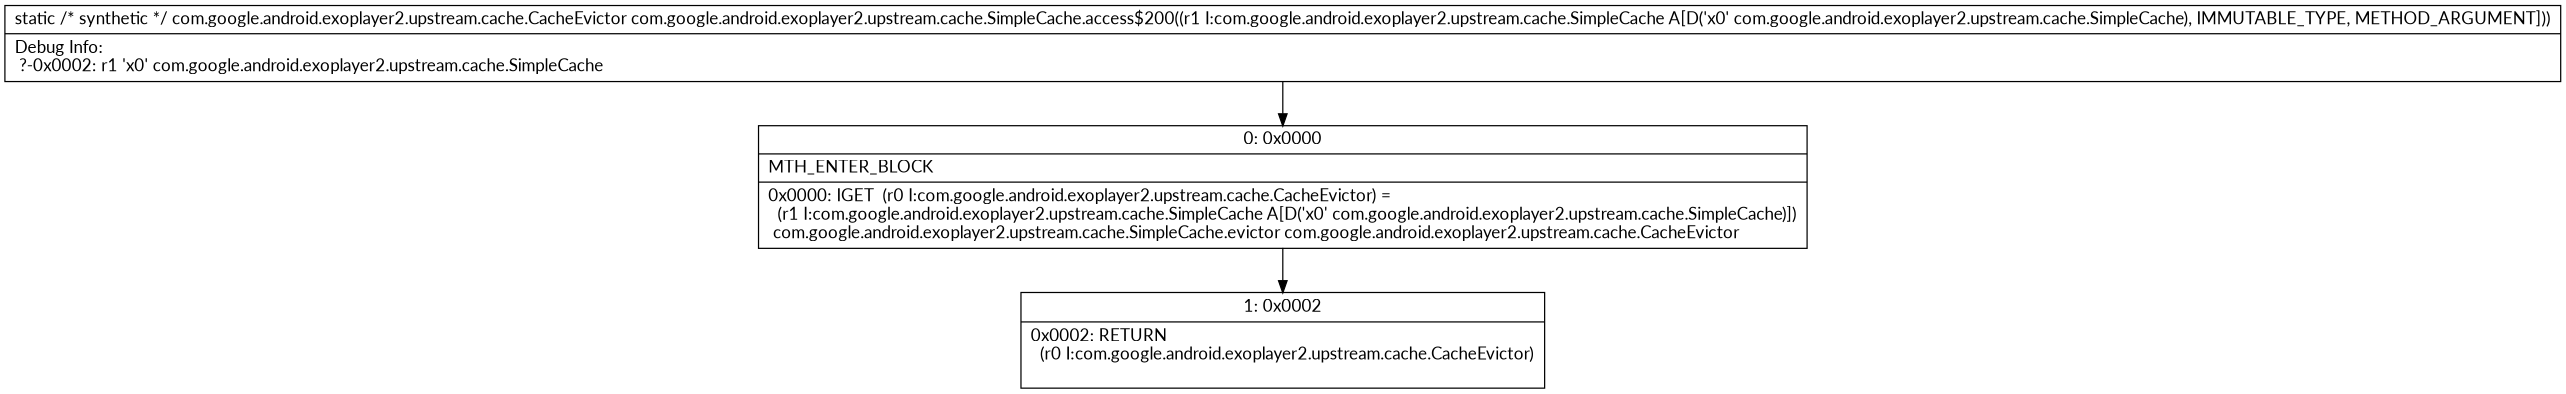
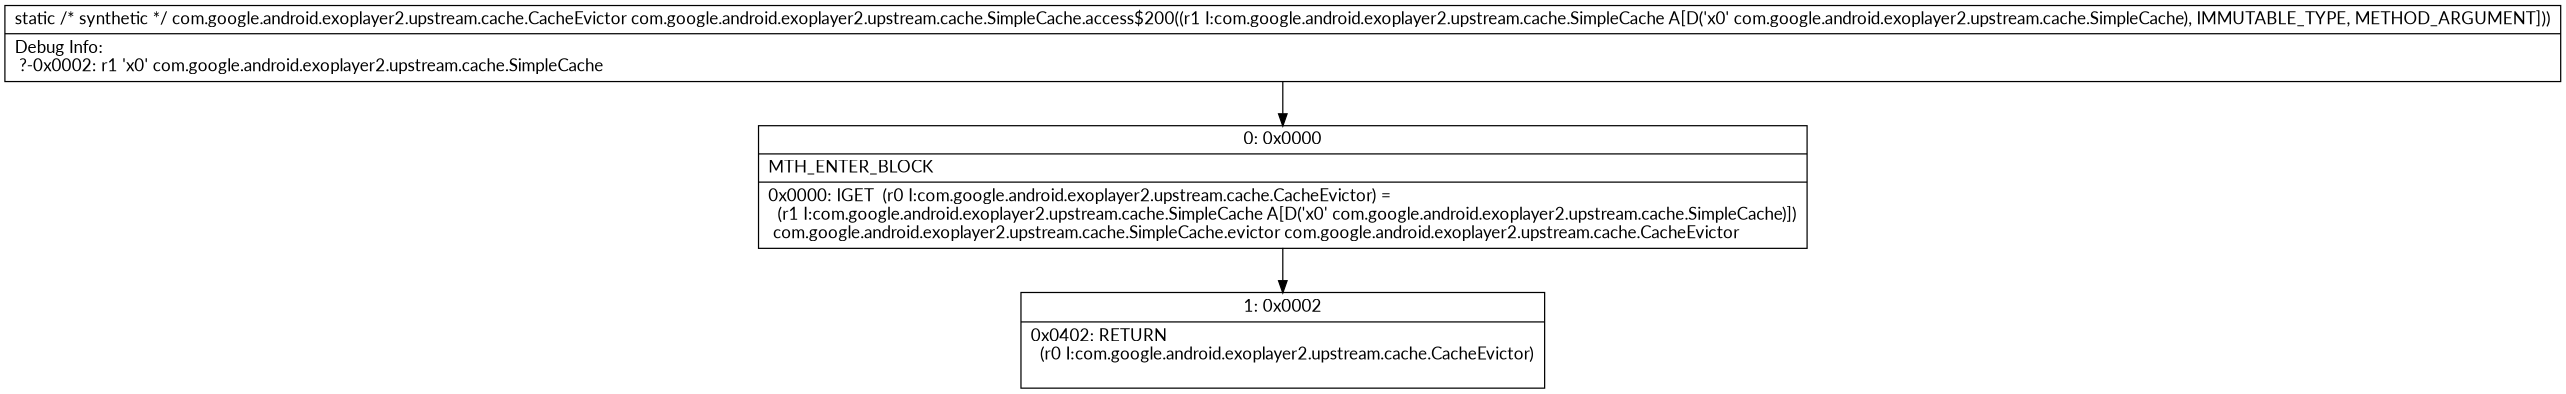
  digraph {
    fontname=Lato
    node [shape=record fontname=Lato]
    edge [fontname=Lato]
    n1 [label="{0\:\ 0x0000|MTH_ENTER_BLOCK\l|0x0000: IGET  (r0 I:com.google.android.exoplayer2.upstream.cache.CacheEvictor) = \l  (r1 I:com.google.android.exoplayer2.upstream.cache.SimpleCache A[D('x0' com.google.android.exoplayer2.upstream.cache.SimpleCache)])\l com.google.android.exoplayer2.upstream.cache.SimpleCache.evictor com.google.android.exoplayer2.upstream.cache.CacheEvictor \l}"]
-   n2 [label="{1\:\ 0x0002|0x0002: RETURN  \l  (r0 I:com.google.android.exoplayer2.upstream.cache.CacheEvictor)\l \l}"]
+   n2 [label="{1\:\ 0x0002|0x0402: RETURN  \l  (r0 I:com.google.android.exoplayer2.upstream.cache.CacheEvictor)\l \l}"]
    n3 [label="{static \/* synthetic *\/ com.google.android.exoplayer2.upstream.cache.CacheEvictor com.google.android.exoplayer2.upstream.cache.SimpleCache.access$200((r1 I:com.google.android.exoplayer2.upstream.cache.SimpleCache A[D('x0' com.google.android.exoplayer2.upstream.cache.SimpleCache), IMMUTABLE_TYPE, METHOD_ARGUMENT]))  | Debug Info:\l  ?\-0x0002: r1 'x0' com.google.android.exoplayer2.upstream.cache.SimpleCache\l}"]
    n1 -> n2
    n3 -> n1
  }
